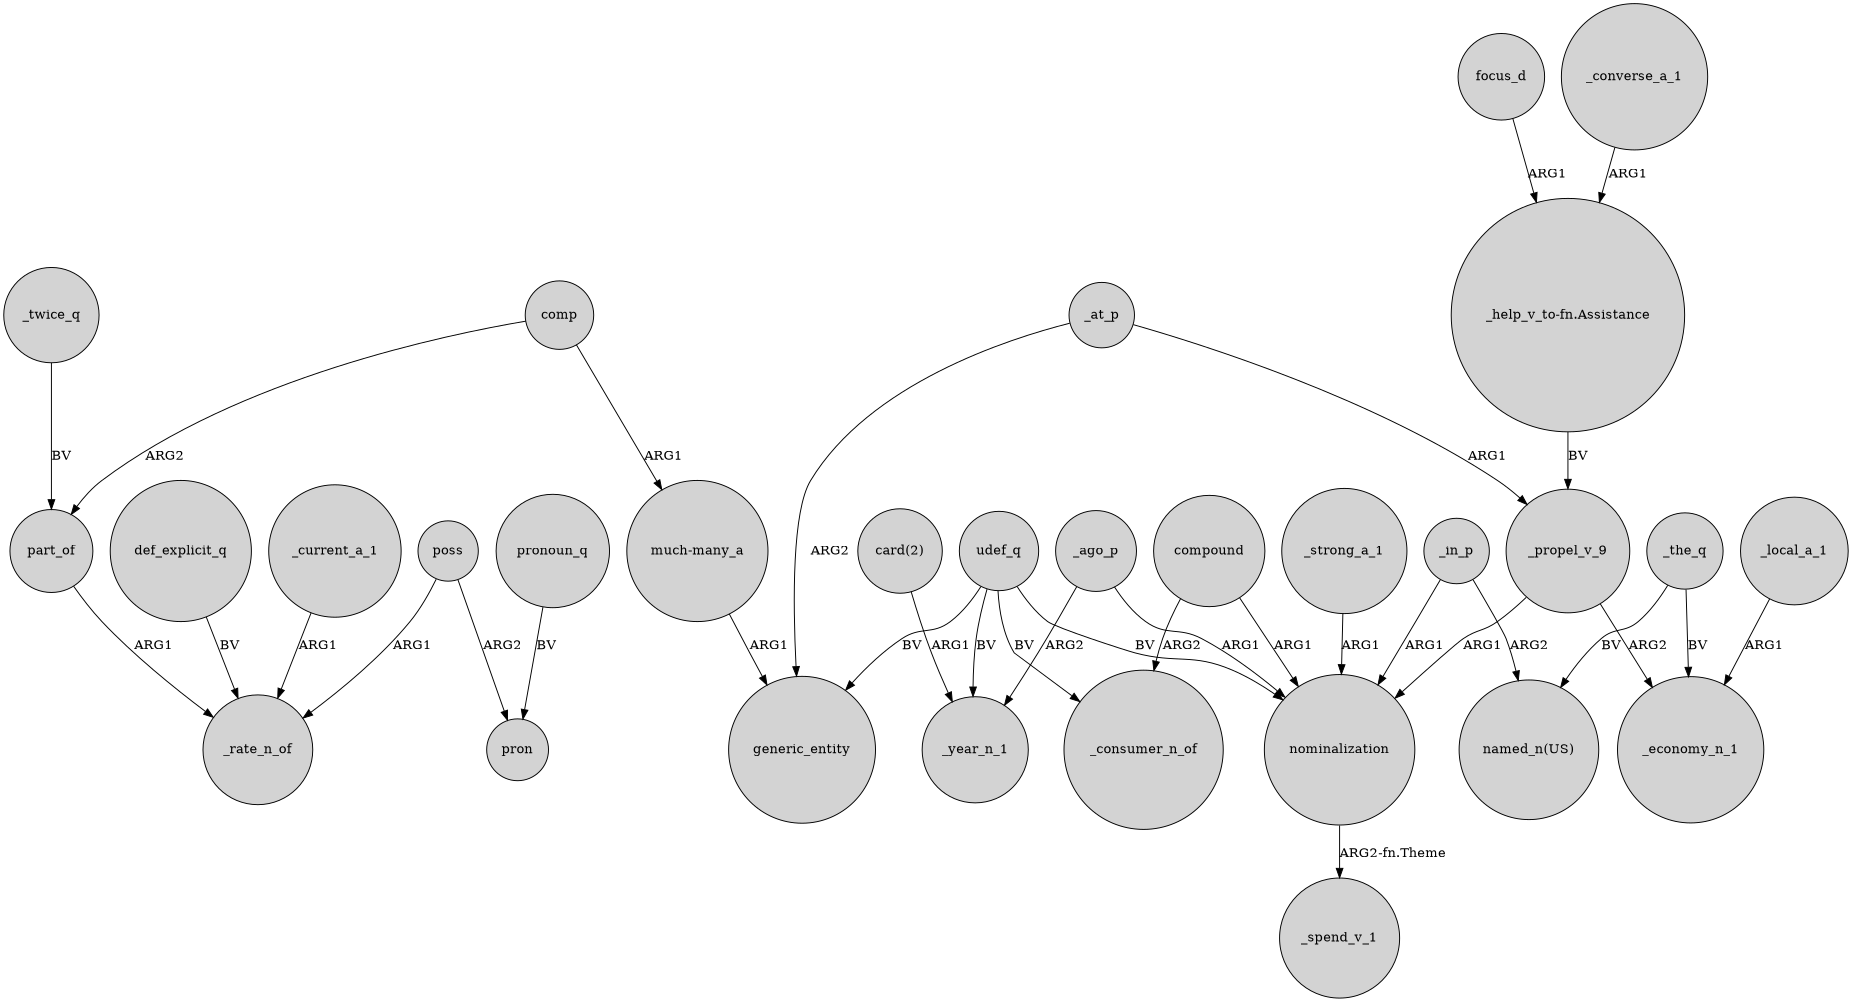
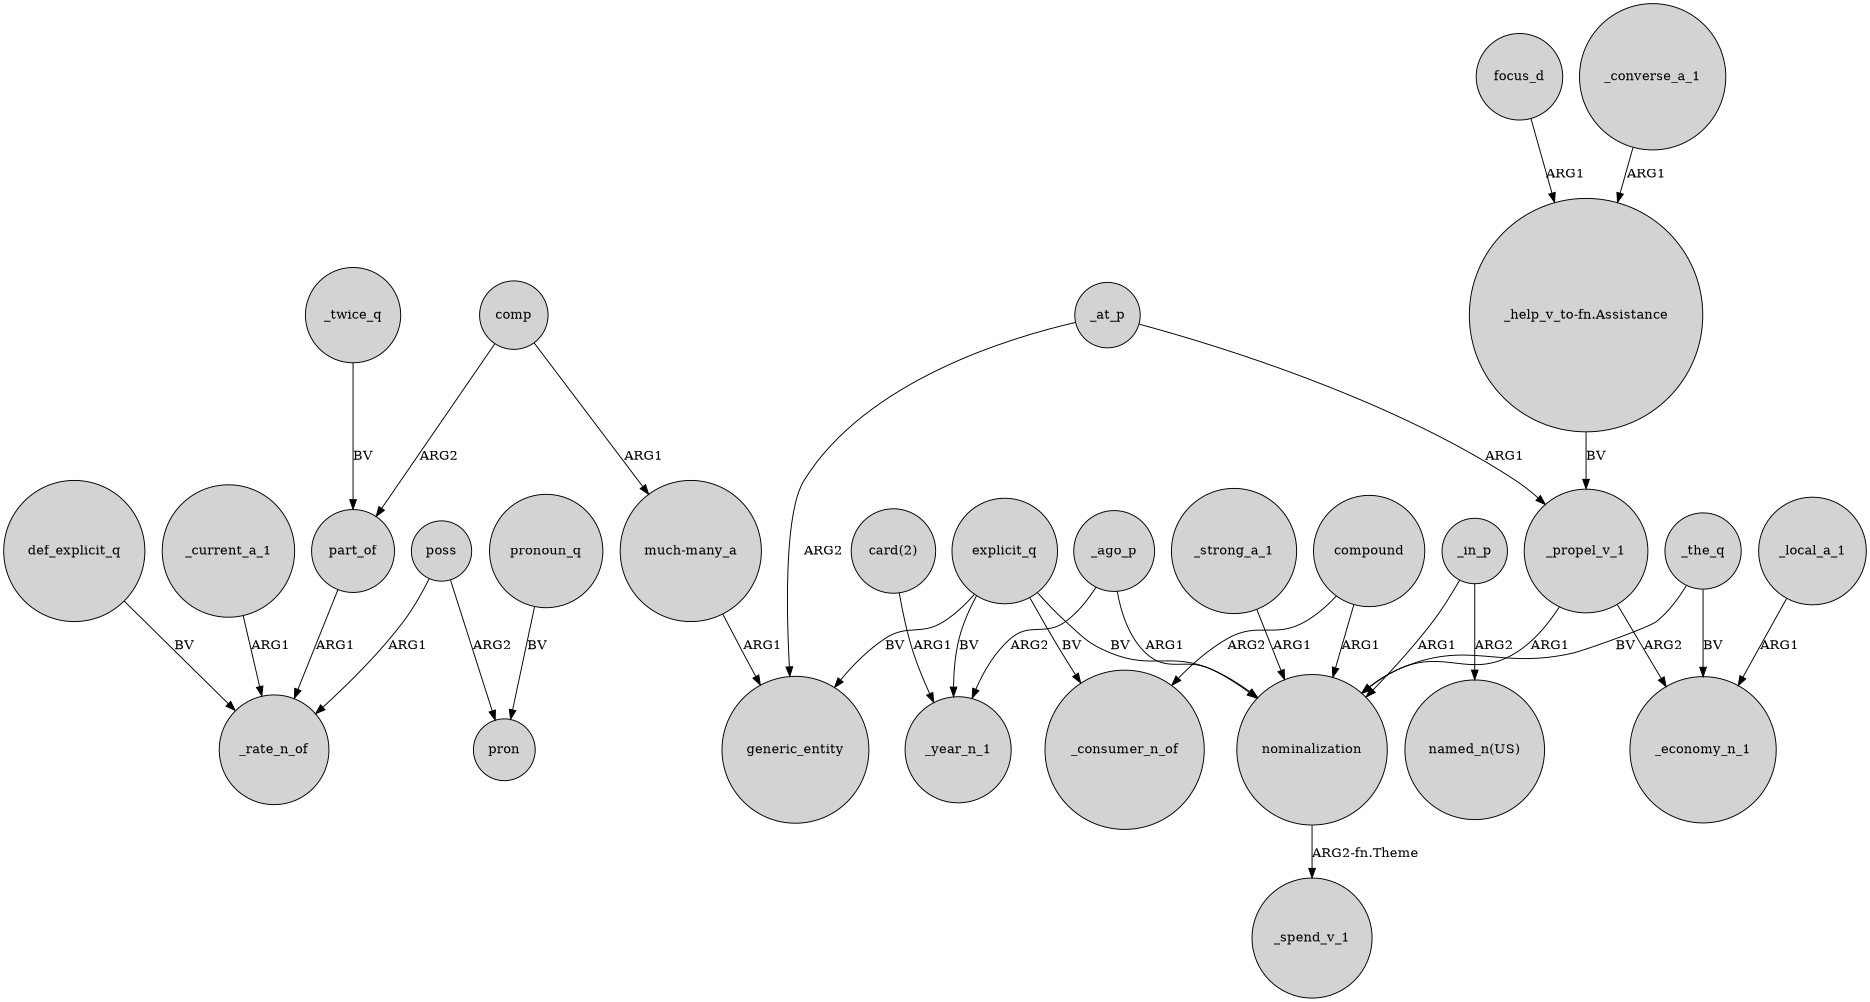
  digraph {
    node [shape=circle style=filled]
    _current_a_1
    _rate_n_of
    poss
    pron
-   udef_q
+   udef_q [label=explicit_q]
    generic_entity
    nominalization
    _year_n_1
    _consumer_n_of
    _spend_v_1
    _at_p
-   _propel_v_1 [label=_propel_v_9]
+   _propel_v_1
    _economy_n_1
    _ago_p
    "_help_v_to-fn.Assistance"
    "much-many_a"
    def_explicit_q
    comp
    part_of
    _strong_a_1
    _local_a_1
    _the_q
    "named_n(US)"
    _in_p
    pronoun_q
    "card(2)"
    _twice_q
    compound
    focus_d
    _converse_a_1
    _current_a_1 -> _rate_n_of [label=ARG1]
    poss -> _rate_n_of [label=ARG1]
    poss -> pron [label=ARG2]
    udef_q -> generic_entity [label=BV]
    udef_q -> nominalization [label=BV]
    udef_q -> _year_n_1 [label=BV]
    udef_q -> _consumer_n_of [label=BV]
    nominalization -> _spend_v_1 [label="ARG2-fn.Theme"]
    _at_p -> generic_entity [label=ARG2]
    _at_p -> _propel_v_1 [label=ARG1]
    _propel_v_1 -> nominalization [label=ARG1]
    _propel_v_1 -> _economy_n_1 [label=ARG2]
    _ago_p -> nominalization [label=ARG1]
    _ago_p -> _year_n_1 [label=ARG2]
    "_help_v_to-fn.Assistance" -> _propel_v_1 [label=BV]
    "much-many_a" -> generic_entity [label=ARG1]
    def_explicit_q -> _rate_n_of [label=BV]
    comp -> "much-many_a" [label=ARG1]
    comp -> part_of [label=ARG2]
    part_of -> _rate_n_of [label=ARG1]
    _strong_a_1 -> nominalization [label=ARG1]
    _local_a_1 -> _economy_n_1 [label=ARG1]
    _the_q -> _economy_n_1 [label=BV]
-   _the_q -> "named_n(US)" [label=BV]
+   _the_q -> nominalization [label=BV]
    _in_p -> nominalization [label=ARG1]
    _in_p -> "named_n(US)" [label=ARG2]
    pronoun_q -> pron [label=BV]
    "card(2)" -> _year_n_1 [label=ARG1]
    _twice_q -> part_of [label=BV]
    compound -> nominalization [label=ARG1]
    compound -> _consumer_n_of [label=ARG2]
    focus_d -> "_help_v_to-fn.Assistance" [label=ARG1]
    _converse_a_1 -> "_help_v_to-fn.Assistance" [label=ARG1]
  }
